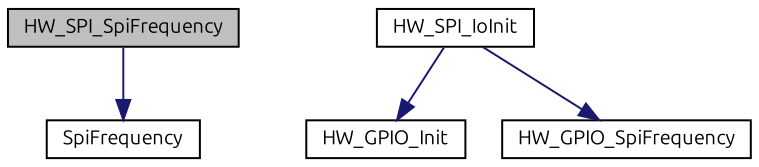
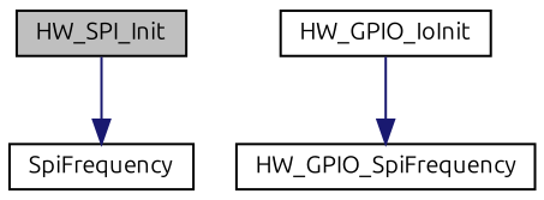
  digraph {
    fontname=Ubuntu
    rankdir=TB
    node [color=black fillcolor=white fontname=Ubuntu fontsize=10 shape=record style=filled]
    edge [color=midnightblue fontname=Ubuntu fontsize=10 labelfontname=Helvetica labelfontsize=10 style=solid]
-   n1 [fillcolor=grey75 fontcolor=black height=0.2 label=HW_SPI_SpiFrequency width=0.4]
+   n1 [fillcolor=grey75 fontcolor=black height=0.2 label=HW_SPI_Init width=0.4]
    n2 [height=0.2 label=SpiFrequency width=0.4]
-   n3 [height=0.2 label=HW_SPI_IoInit width=0.4]
-   n4 [height=0.2 label=HW_GPIO_Init width=0.4]
+   n3 [height=0.2 label=HW_GPIO_IoInit width=0.4]
    n5 [height=0.2 label=HW_GPIO_SpiFrequency width=0.4]
    n1 -> n2
-   n3 -> n4
    n3 -> n5
  }
